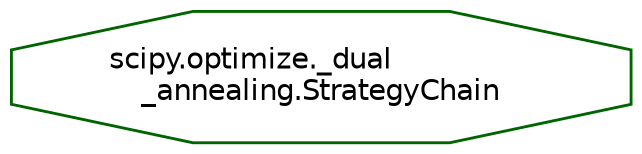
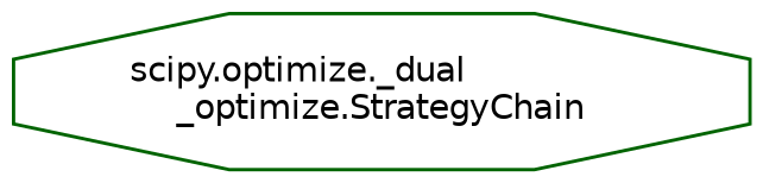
  digraph {
    rankdir=LR
-   n1 [color=darkgreen fillcolor=white fontname=Helvetica fontsize=10 height=0.2 label="scipy.optimize._dual\l_annealing.StrategyChain" shape=octagon style=filled width=0.4]
+   n1 [color=darkgreen fillcolor=white fontname=Helvetica fontsize=10 height=0.2 label="scipy.optimize._dual\l_optimize.StrategyChain" shape=octagon style=filled width=0.4]
  }
